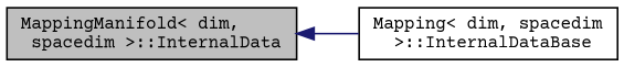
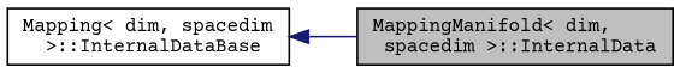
  digraph {
    rankdir=LR
    fontname="Courier Prime"
    node [color=black fontname="Courier Prime" fontsize=10 shape=record style=filled]
    n1 [fillcolor=grey75 fontcolor=black height=0.2 label="MappingManifold\< dim,\l spacedim \>::InternalData" width=0.4]
    n2 [fillcolor=white height=0.2 label="Mapping\< dim, spacedim\l \>::InternalDataBase" width=0.4]
-   n1 -> n2 [color=midnightblue dir=back fontname="Courier Prime" fontsize=10 labelfontname=Helvetica labelfontsize=10 style=solid]
+   n2 -> n1 [color=midnightblue dir=back fontname="Courier Prime" fontsize=10 labelfontname=Helvetica labelfontsize=10 style=solid]
  }
